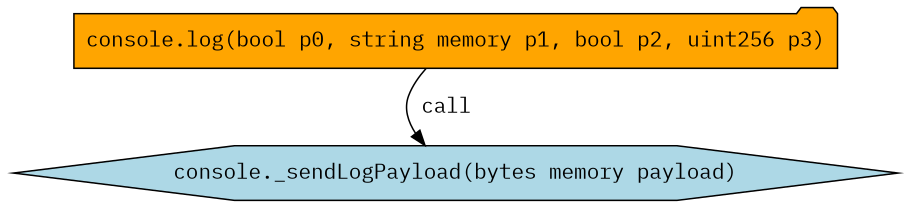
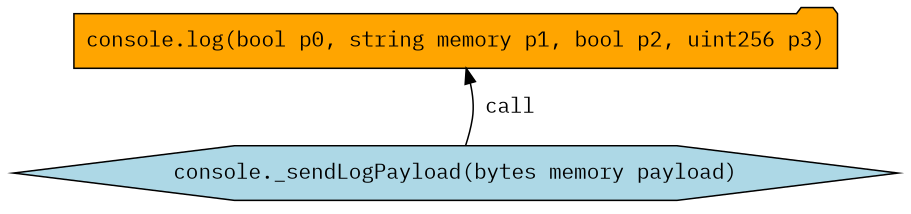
  digraph {
    fontname="IBM Plex Mono"
    node [style=filled fontname="IBM Plex Mono"]
    "console.log(bool p0, string memory p1, bool p2, uint256 p3)" [height=0.5 width=6.8036 fillcolor=orange shape=folder]
    "console._sendLogPayload(bytes memory payload)" [height=0.5 width=5.7372 fillcolor=lightblue shape=hexagon]
-   "console.log(bool p0, string memory p1, bool p2, uint256 p3)" -> "console._sendLogPayload(bytes memory payload)" [label=" call" fontname="IBM Plex Mono"]
+   "console._sendLogPayload(bytes memory payload)" -> "console.log(bool p0, string memory p1, bool p2, uint256 p3)" [label=" call" fontname="IBM Plex Mono"]
  }
